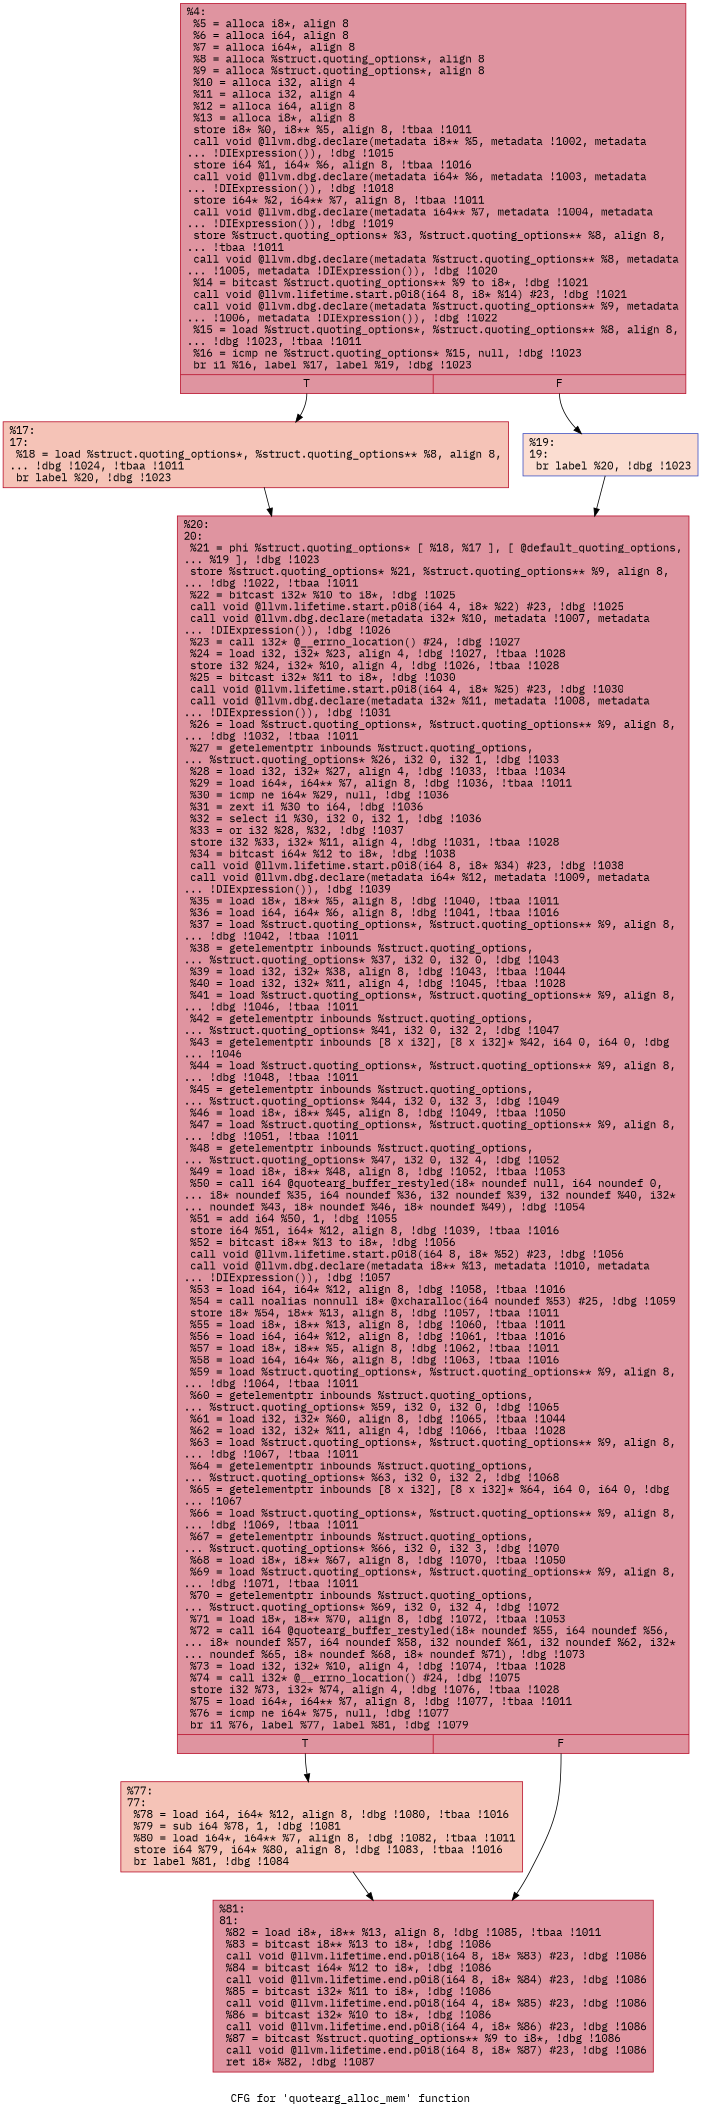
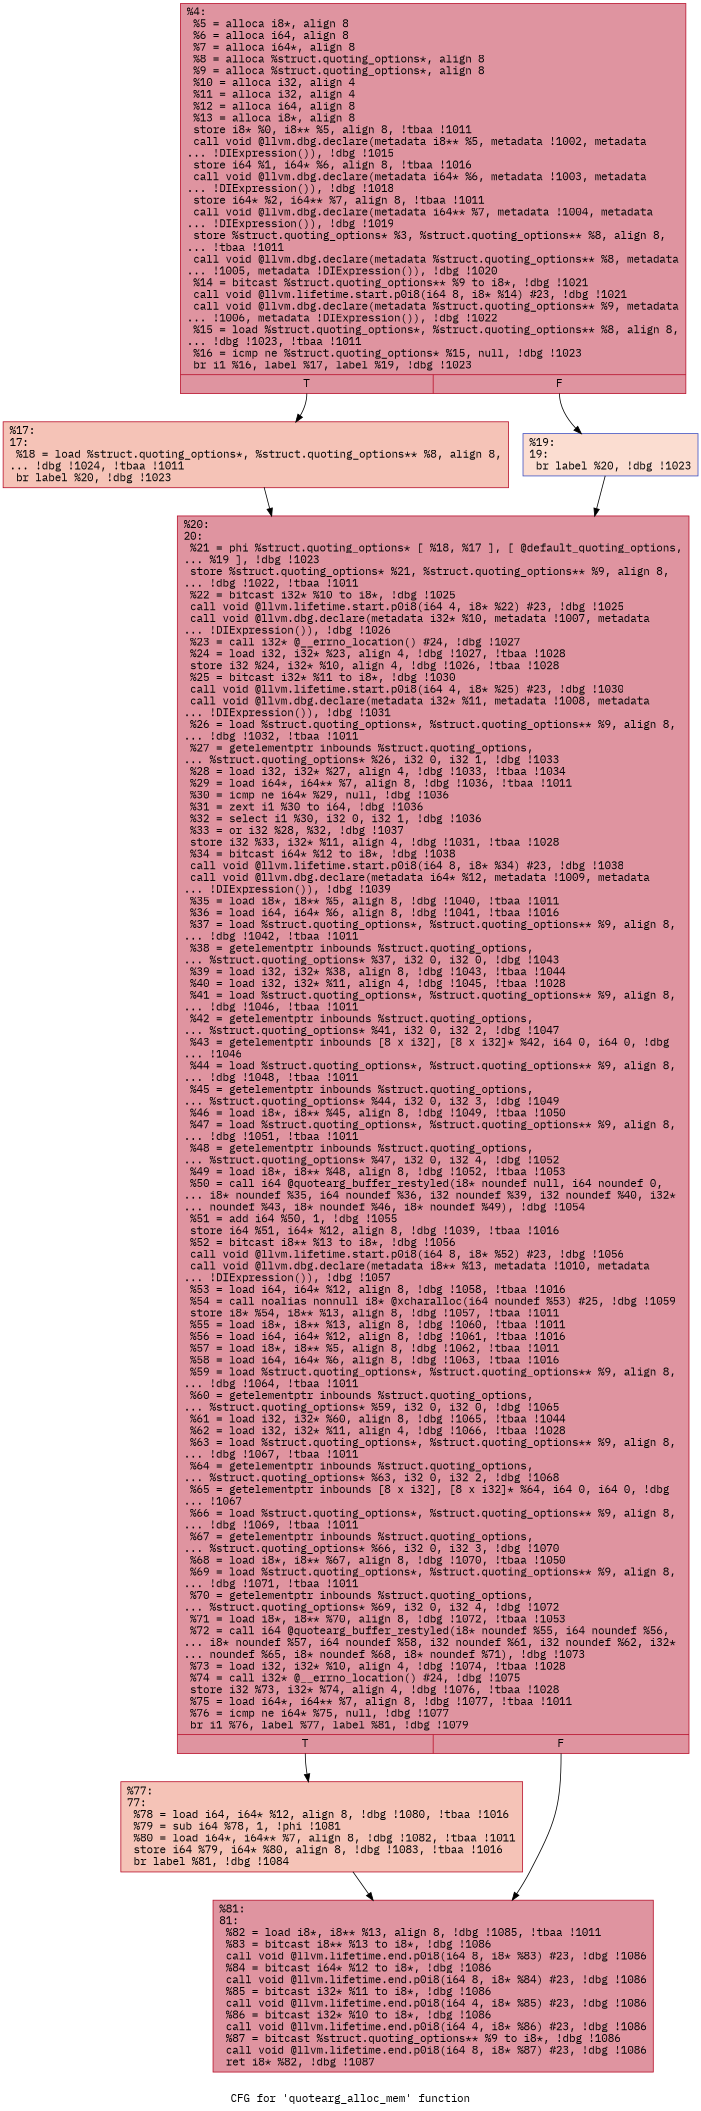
  digraph {
    label="CFG for 'quotearg_alloc_mem' function"
    fontname="IBM Plex Mono"
    node [color="#b70d28ff" fillcolor="#b70d2870" shape=record style=filled fontname="IBM Plex Mono"]
    edge [fontname="IBM Plex Mono"]
    n1 [label="{%4:\l  %5 = alloca i8*, align 8\l  %6 = alloca i64, align 8\l  %7 = alloca i64*, align 8\l  %8 = alloca %struct.quoting_options*, align 8\l  %9 = alloca %struct.quoting_options*, align 8\l  %10 = alloca i32, align 4\l  %11 = alloca i32, align 4\l  %12 = alloca i64, align 8\l  %13 = alloca i8*, align 8\l  store i8* %0, i8** %5, align 8, !tbaa !1011\l  call void @llvm.dbg.declare(metadata i8** %5, metadata !1002, metadata\l... !DIExpression()), !dbg !1015\l  store i64 %1, i64* %6, align 8, !tbaa !1016\l  call void @llvm.dbg.declare(metadata i64* %6, metadata !1003, metadata\l... !DIExpression()), !dbg !1018\l  store i64* %2, i64** %7, align 8, !tbaa !1011\l  call void @llvm.dbg.declare(metadata i64** %7, metadata !1004, metadata\l... !DIExpression()), !dbg !1019\l  store %struct.quoting_options* %3, %struct.quoting_options** %8, align 8,\l... !tbaa !1011\l  call void @llvm.dbg.declare(metadata %struct.quoting_options** %8, metadata\l... !1005, metadata !DIExpression()), !dbg !1020\l  %14 = bitcast %struct.quoting_options** %9 to i8*, !dbg !1021\l  call void @llvm.lifetime.start.p0i8(i64 8, i8* %14) #23, !dbg !1021\l  call void @llvm.dbg.declare(metadata %struct.quoting_options** %9, metadata\l... !1006, metadata !DIExpression()), !dbg !1022\l  %15 = load %struct.quoting_options*, %struct.quoting_options** %8, align 8,\l... !dbg !1023, !tbaa !1011\l  %16 = icmp ne %struct.quoting_options* %15, null, !dbg !1023\l  br i1 %16, label %17, label %19, !dbg !1023\l|{<s0>T|<s1>F}}"]
    n2 [fillcolor="#e8765c70" label="{%17:\l17:                                               \l  %18 = load %struct.quoting_options*, %struct.quoting_options** %8, align 8,\l... !dbg !1024, !tbaa !1011\l  br label %20, !dbg !1023\l}"]
    n3 [color="#3d50c3ff" fillcolor="#f7b39670" label="{%19:\l19:                                               \l  br label %20, !dbg !1023\l}"]
    n4 [label="{%20:\l20:                                               \l  %21 = phi %struct.quoting_options* [ %18, %17 ], [ @default_quoting_options,\l... %19 ], !dbg !1023\l  store %struct.quoting_options* %21, %struct.quoting_options** %9, align 8,\l... !dbg !1022, !tbaa !1011\l  %22 = bitcast i32* %10 to i8*, !dbg !1025\l  call void @llvm.lifetime.start.p0i8(i64 4, i8* %22) #23, !dbg !1025\l  call void @llvm.dbg.declare(metadata i32* %10, metadata !1007, metadata\l... !DIExpression()), !dbg !1026\l  %23 = call i32* @__errno_location() #24, !dbg !1027\l  %24 = load i32, i32* %23, align 4, !dbg !1027, !tbaa !1028\l  store i32 %24, i32* %10, align 4, !dbg !1026, !tbaa !1028\l  %25 = bitcast i32* %11 to i8*, !dbg !1030\l  call void @llvm.lifetime.start.p0i8(i64 4, i8* %25) #23, !dbg !1030\l  call void @llvm.dbg.declare(metadata i32* %11, metadata !1008, metadata\l... !DIExpression()), !dbg !1031\l  %26 = load %struct.quoting_options*, %struct.quoting_options** %9, align 8,\l... !dbg !1032, !tbaa !1011\l  %27 = getelementptr inbounds %struct.quoting_options,\l... %struct.quoting_options* %26, i32 0, i32 1, !dbg !1033\l  %28 = load i32, i32* %27, align 4, !dbg !1033, !tbaa !1034\l  %29 = load i64*, i64** %7, align 8, !dbg !1036, !tbaa !1011\l  %30 = icmp ne i64* %29, null, !dbg !1036\l  %31 = zext i1 %30 to i64, !dbg !1036\l  %32 = select i1 %30, i32 0, i32 1, !dbg !1036\l  %33 = or i32 %28, %32, !dbg !1037\l  store i32 %33, i32* %11, align 4, !dbg !1031, !tbaa !1028\l  %34 = bitcast i64* %12 to i8*, !dbg !1038\l  call void @llvm.lifetime.start.p0i8(i64 8, i8* %34) #23, !dbg !1038\l  call void @llvm.dbg.declare(metadata i64* %12, metadata !1009, metadata\l... !DIExpression()), !dbg !1039\l  %35 = load i8*, i8** %5, align 8, !dbg !1040, !tbaa !1011\l  %36 = load i64, i64* %6, align 8, !dbg !1041, !tbaa !1016\l  %37 = load %struct.quoting_options*, %struct.quoting_options** %9, align 8,\l... !dbg !1042, !tbaa !1011\l  %38 = getelementptr inbounds %struct.quoting_options,\l... %struct.quoting_options* %37, i32 0, i32 0, !dbg !1043\l  %39 = load i32, i32* %38, align 8, !dbg !1043, !tbaa !1044\l  %40 = load i32, i32* %11, align 4, !dbg !1045, !tbaa !1028\l  %41 = load %struct.quoting_options*, %struct.quoting_options** %9, align 8,\l... !dbg !1046, !tbaa !1011\l  %42 = getelementptr inbounds %struct.quoting_options,\l... %struct.quoting_options* %41, i32 0, i32 2, !dbg !1047\l  %43 = getelementptr inbounds [8 x i32], [8 x i32]* %42, i64 0, i64 0, !dbg\l... !1046\l  %44 = load %struct.quoting_options*, %struct.quoting_options** %9, align 8,\l... !dbg !1048, !tbaa !1011\l  %45 = getelementptr inbounds %struct.quoting_options,\l... %struct.quoting_options* %44, i32 0, i32 3, !dbg !1049\l  %46 = load i8*, i8** %45, align 8, !dbg !1049, !tbaa !1050\l  %47 = load %struct.quoting_options*, %struct.quoting_options** %9, align 8,\l... !dbg !1051, !tbaa !1011\l  %48 = getelementptr inbounds %struct.quoting_options,\l... %struct.quoting_options* %47, i32 0, i32 4, !dbg !1052\l  %49 = load i8*, i8** %48, align 8, !dbg !1052, !tbaa !1053\l  %50 = call i64 @quotearg_buffer_restyled(i8* noundef null, i64 noundef 0,\l... i8* noundef %35, i64 noundef %36, i32 noundef %39, i32 noundef %40, i32*\l... noundef %43, i8* noundef %46, i8* noundef %49), !dbg !1054\l  %51 = add i64 %50, 1, !dbg !1055\l  store i64 %51, i64* %12, align 8, !dbg !1039, !tbaa !1016\l  %52 = bitcast i8** %13 to i8*, !dbg !1056\l  call void @llvm.lifetime.start.p0i8(i64 8, i8* %52) #23, !dbg !1056\l  call void @llvm.dbg.declare(metadata i8** %13, metadata !1010, metadata\l... !DIExpression()), !dbg !1057\l  %53 = load i64, i64* %12, align 8, !dbg !1058, !tbaa !1016\l  %54 = call noalias nonnull i8* @xcharalloc(i64 noundef %53) #25, !dbg !1059\l  store i8* %54, i8** %13, align 8, !dbg !1057, !tbaa !1011\l  %55 = load i8*, i8** %13, align 8, !dbg !1060, !tbaa !1011\l  %56 = load i64, i64* %12, align 8, !dbg !1061, !tbaa !1016\l  %57 = load i8*, i8** %5, align 8, !dbg !1062, !tbaa !1011\l  %58 = load i64, i64* %6, align 8, !dbg !1063, !tbaa !1016\l  %59 = load %struct.quoting_options*, %struct.quoting_options** %9, align 8,\l... !dbg !1064, !tbaa !1011\l  %60 = getelementptr inbounds %struct.quoting_options,\l... %struct.quoting_options* %59, i32 0, i32 0, !dbg !1065\l  %61 = load i32, i32* %60, align 8, !dbg !1065, !tbaa !1044\l  %62 = load i32, i32* %11, align 4, !dbg !1066, !tbaa !1028\l  %63 = load %struct.quoting_options*, %struct.quoting_options** %9, align 8,\l... !dbg !1067, !tbaa !1011\l  %64 = getelementptr inbounds %struct.quoting_options,\l... %struct.quoting_options* %63, i32 0, i32 2, !dbg !1068\l  %65 = getelementptr inbounds [8 x i32], [8 x i32]* %64, i64 0, i64 0, !dbg\l... !1067\l  %66 = load %struct.quoting_options*, %struct.quoting_options** %9, align 8,\l... !dbg !1069, !tbaa !1011\l  %67 = getelementptr inbounds %struct.quoting_options,\l... %struct.quoting_options* %66, i32 0, i32 3, !dbg !1070\l  %68 = load i8*, i8** %67, align 8, !dbg !1070, !tbaa !1050\l  %69 = load %struct.quoting_options*, %struct.quoting_options** %9, align 8,\l... !dbg !1071, !tbaa !1011\l  %70 = getelementptr inbounds %struct.quoting_options,\l... %struct.quoting_options* %69, i32 0, i32 4, !dbg !1072\l  %71 = load i8*, i8** %70, align 8, !dbg !1072, !tbaa !1053\l  %72 = call i64 @quotearg_buffer_restyled(i8* noundef %55, i64 noundef %56,\l... i8* noundef %57, i64 noundef %58, i32 noundef %61, i32 noundef %62, i32*\l... noundef %65, i8* noundef %68, i8* noundef %71), !dbg !1073\l  %73 = load i32, i32* %10, align 4, !dbg !1074, !tbaa !1028\l  %74 = call i32* @__errno_location() #24, !dbg !1075\l  store i32 %73, i32* %74, align 4, !dbg !1076, !tbaa !1028\l  %75 = load i64*, i64** %7, align 8, !dbg !1077, !tbaa !1011\l  %76 = icmp ne i64* %75, null, !dbg !1077\l  br i1 %76, label %77, label %81, !dbg !1079\l|{<s0>T|<s1>F}}"]
-   n5 [fillcolor="#e8765c70" label="{%77:\l77:                                               \l  %78 = load i64, i64* %12, align 8, !dbg !1080, !tbaa !1016\l  %79 = sub i64 %78, 1, !dbg !1081\l  %80 = load i64*, i64** %7, align 8, !dbg !1082, !tbaa !1011\l  store i64 %79, i64* %80, align 8, !dbg !1083, !tbaa !1016\l  br label %81, !dbg !1084\l}"]
+   n5 [fillcolor="#e8765c70" label="{%77:\l77:                                               \l  %78 = load i64, i64* %12, align 8, !dbg !1080, !tbaa !1016\l  %79 = sub i64 %78, 1, !phi !1081\l  %80 = load i64*, i64** %7, align 8, !dbg !1082, !tbaa !1011\l  store i64 %79, i64* %80, align 8, !dbg !1083, !tbaa !1016\l  br label %81, !dbg !1084\l}"]
    n6 [label="{%81:\l81:                                               \l  %82 = load i8*, i8** %13, align 8, !dbg !1085, !tbaa !1011\l  %83 = bitcast i8** %13 to i8*, !dbg !1086\l  call void @llvm.lifetime.end.p0i8(i64 8, i8* %83) #23, !dbg !1086\l  %84 = bitcast i64* %12 to i8*, !dbg !1086\l  call void @llvm.lifetime.end.p0i8(i64 8, i8* %84) #23, !dbg !1086\l  %85 = bitcast i32* %11 to i8*, !dbg !1086\l  call void @llvm.lifetime.end.p0i8(i64 4, i8* %85) #23, !dbg !1086\l  %86 = bitcast i32* %10 to i8*, !dbg !1086\l  call void @llvm.lifetime.end.p0i8(i64 4, i8* %86) #23, !dbg !1086\l  %87 = bitcast %struct.quoting_options** %9 to i8*, !dbg !1086\l  call void @llvm.lifetime.end.p0i8(i64 8, i8* %87) #23, !dbg !1086\l  ret i8* %82, !dbg !1087\l}"]
    n1 -> n2 [tailport=s0]
    n1 -> n3 [tailport=s1]
    n2 -> n4
    n3 -> n4
    n4 -> n5 [tailport=s0]
    n4 -> n6 [tailport=s1]
    n5 -> n6
  }
